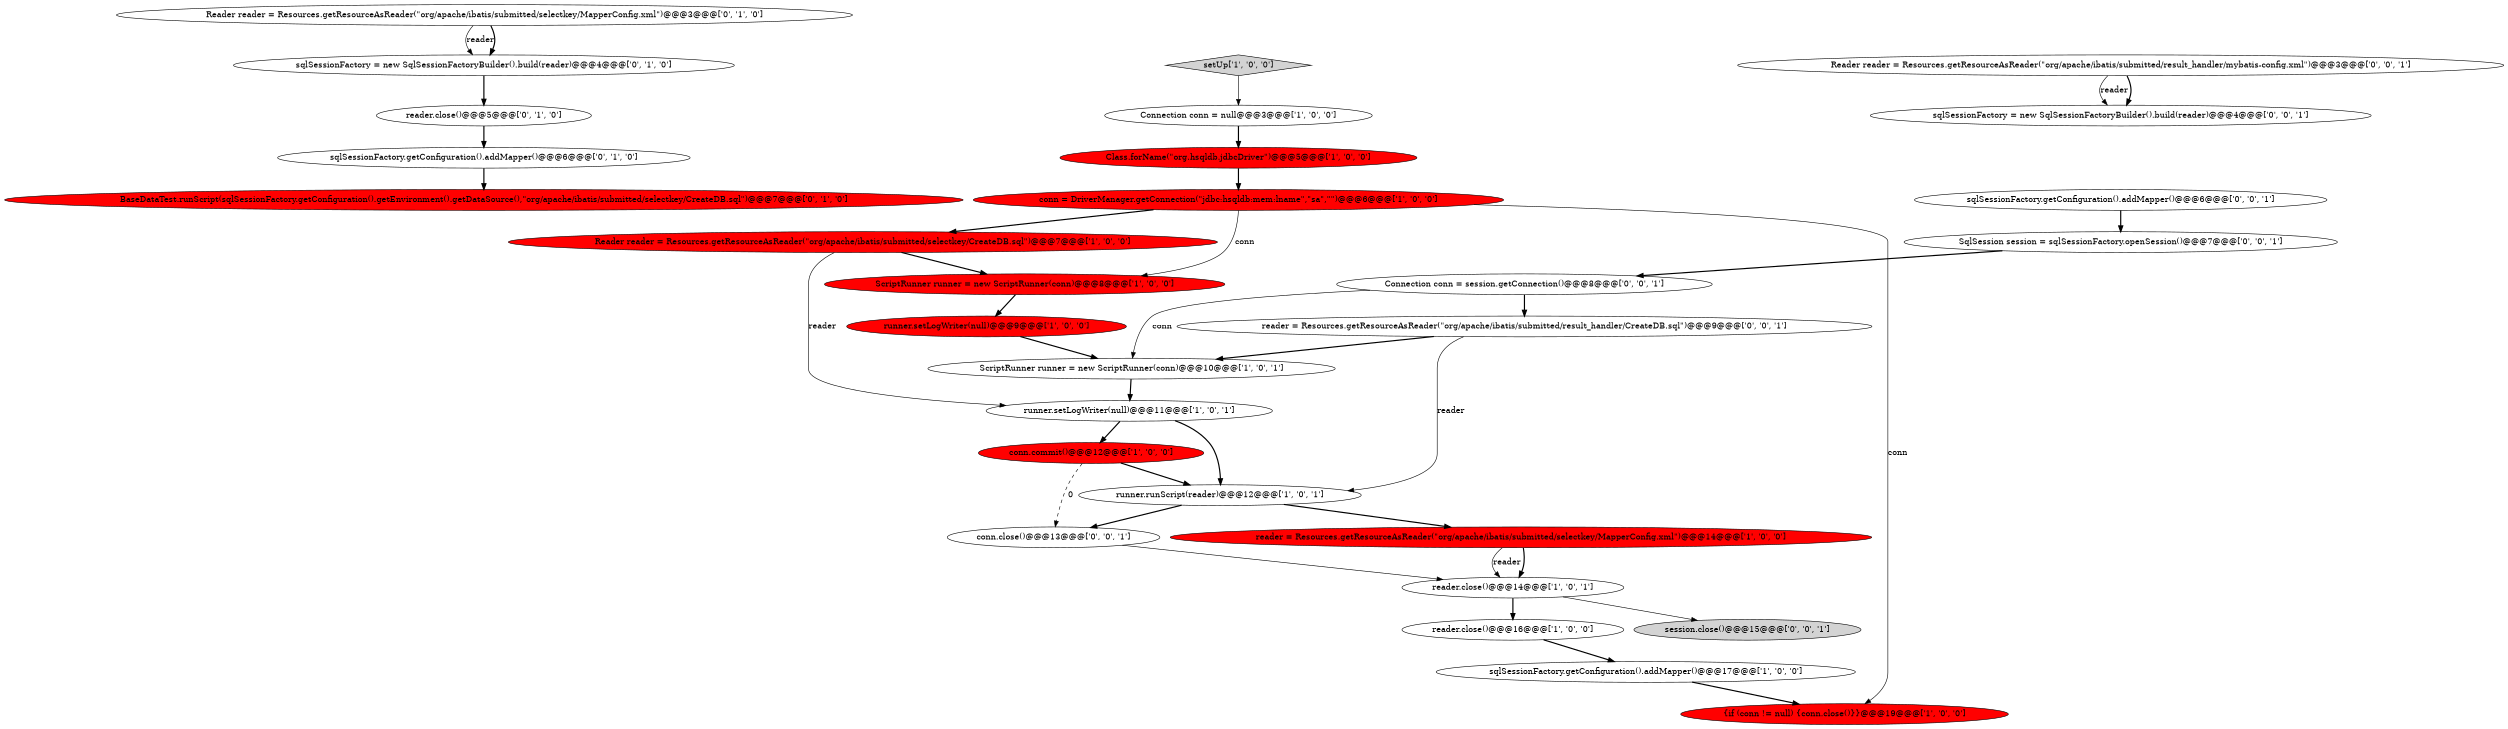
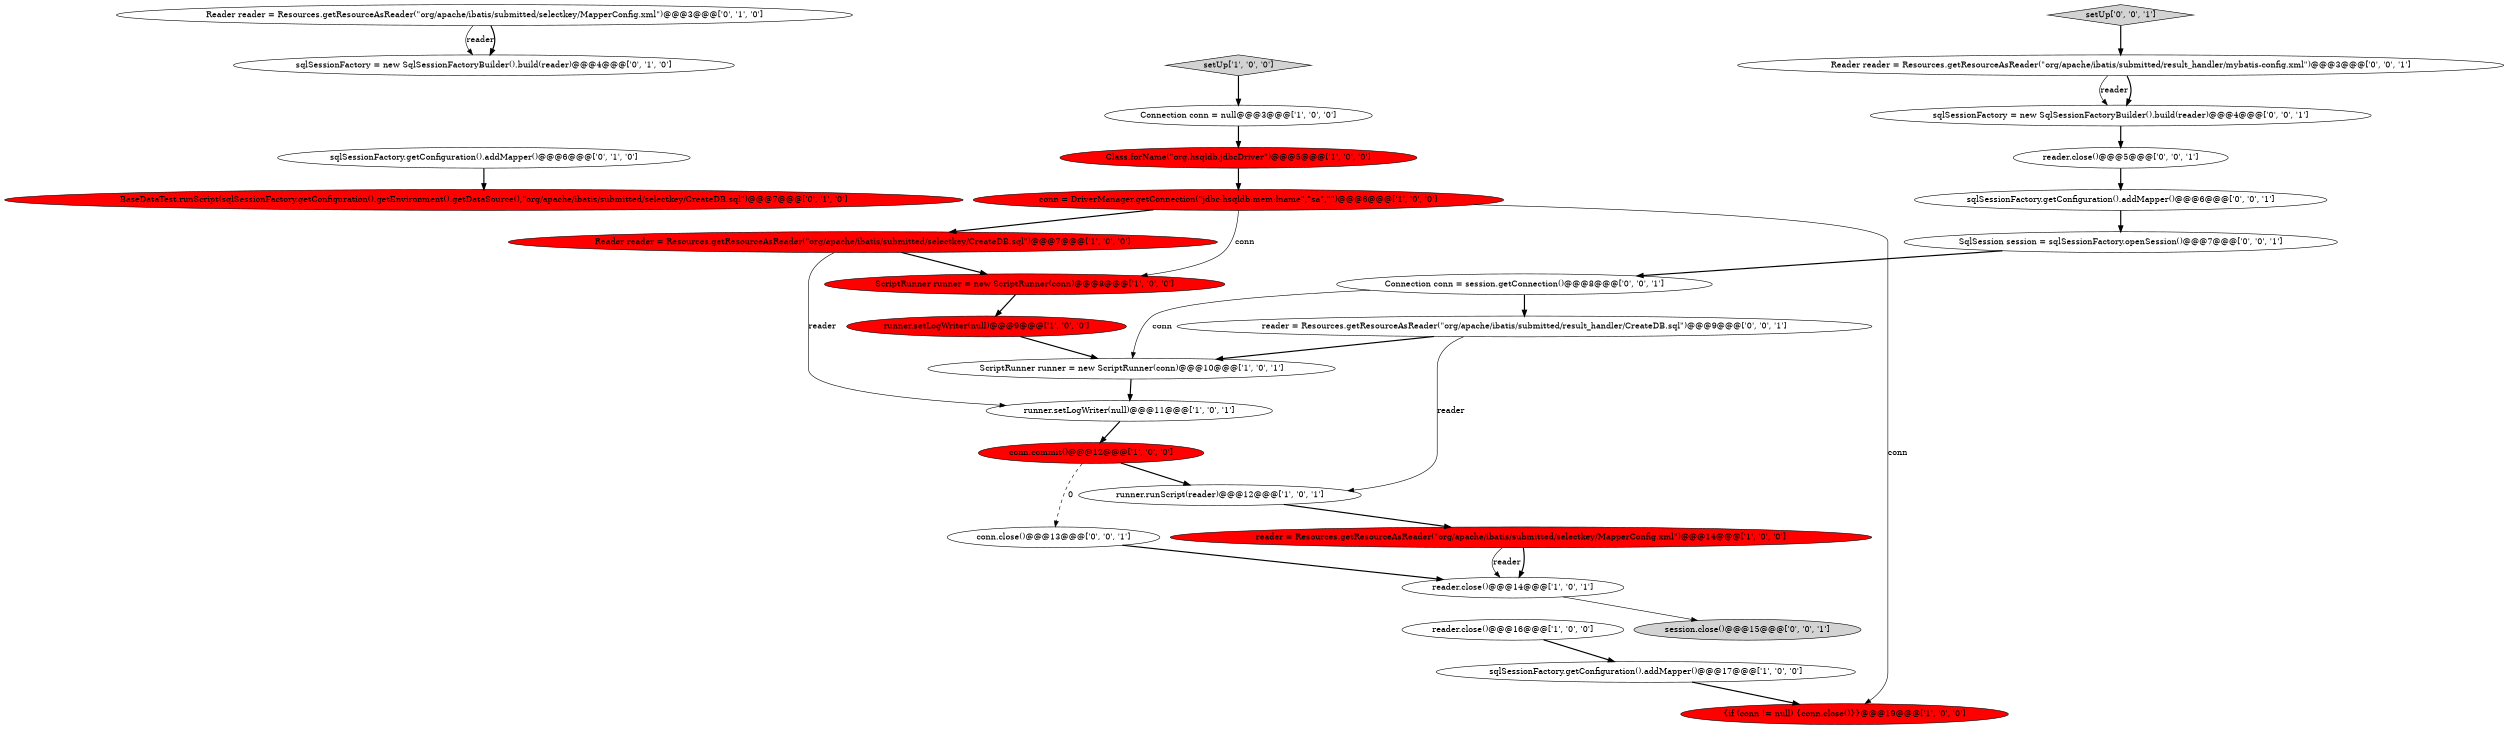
  digraph {
    node [fillcolor=white shape=ellipse style=filled]
    edge [style=bold]
-   n1 [label="reader.close()@@@5@@@['0', '1', '0']"]
    n2 [label="sqlSessionFactory.getConfiguration().addMapper()@@@6@@@['0', '1', '0']"]
    n3 [fillcolor=red label="BaseDataTest.runScript(sqlSessionFactory.getConfiguration().getEnvironment().getDataSource(),\"org/apache/ibatis/submitted/selectkey/CreateDB.sql\")@@@7@@@['0', '1', '0']"]
+   n4 [fillcolor=lightgray label="setUp['0', '0', '1']" shape=diamond]
    n5 [label="Reader reader = Resources.getResourceAsReader(\"org/apache/ibatis/submitted/result_handler/mybatis-config.xml\")@@@3@@@['0', '0', '1']"]
    n6 [label="sqlSessionFactory = new SqlSessionFactoryBuilder().build(reader)@@@4@@@['0', '0', '1']"]
+   n7 [label="reader.close()@@@5@@@['0', '0', '1']"]
    n8 [label="sqlSessionFactory.getConfiguration().addMapper()@@@6@@@['0', '0', '1']"]
    n9 [label="SqlSession session = sqlSessionFactory.openSession()@@@7@@@['0', '0', '1']"]
    n10 [label="Connection conn = session.getConnection()@@@8@@@['0', '0', '1']"]
    n11 [label="reader = Resources.getResourceAsReader(\"org/apache/ibatis/submitted/result_handler/CreateDB.sql\")@@@9@@@['0', '0', '1']"]
    n12 [label="ScriptRunner runner = new ScriptRunner(conn)@@@10@@@['1', '0', '1']"]
    n13 [fillcolor=lightgray label="setUp['1', '0', '0']" shape=diamond]
    n14 [label="Connection conn = null@@@3@@@['1', '0', '0']"]
    n15 [fillcolor=red label="Class.forName(\"org.hsqldb.jdbcDriver\")@@@5@@@['1', '0', '0']"]
    n16 [label="reader.close()@@@16@@@['1', '0', '0']"]
    n17 [label="sqlSessionFactory.getConfiguration().addMapper()@@@17@@@['1', '0', '0']"]
    n18 [fillcolor=red label="{if (conn != null) {conn.close()}}@@@19@@@['1', '0', '0']"]
    n19 [label="Reader reader = Resources.getResourceAsReader(\"org/apache/ibatis/submitted/selectkey/MapperConfig.xml\")@@@3@@@['0', '1', '0']"]
    n20 [label="sqlSessionFactory = new SqlSessionFactoryBuilder().build(reader)@@@4@@@['0', '1', '0']"]
    n21 [label="runner.runScript(reader)@@@12@@@['1', '0', '1']"]
    n22 [label="runner.setLogWriter(null)@@@11@@@['1', '0', '1']"]
    n23 [fillcolor=red label="conn = DriverManager.getConnection(\"jdbc:hsqldb:mem:lname\",\"sa\",\"\")@@@6@@@['1', '0', '0']"]
    n24 [fillcolor=red label="Reader reader = Resources.getResourceAsReader(\"org/apache/ibatis/submitted/selectkey/CreateDB.sql\")@@@7@@@['1', '0', '0']"]
    n25 [fillcolor=red label="ScriptRunner runner = new ScriptRunner(conn)@@@8@@@['1', '0', '0']"]
    n26 [fillcolor=red label="reader = Resources.getResourceAsReader(\"org/apache/ibatis/submitted/selectkey/MapperConfig.xml\")@@@14@@@['1', '0', '0']"]
    n27 [label="reader.close()@@@14@@@['1', '0', '1']"]
    n28 [fillcolor=lightgray label="session.close()@@@15@@@['0', '0', '1']"]
    n29 [fillcolor=red label="runner.setLogWriter(null)@@@9@@@['1', '0', '0']"]
    n30 [fillcolor=red label="conn.commit()@@@12@@@['1', '0', '0']"]
    n31 [label="conn.close()@@@13@@@['0', '0', '1']"]
-   n1 -> n2
    n2 -> n3
+   n4 -> n5
    n5 -> n6
    n5 -> n6 [label=reader style=solid]
+   n6 -> n7
+   n7 -> n8
    n8 -> n9
    n9 -> n10
    n10 -> n11
    n10 -> n12 [label=conn style=solid]
    n11 -> n12
    n11 -> n21 [label=reader style=solid]
    n12 -> n22
-   n13 -> n14 [style=solid]
+   n13 -> n14
    n14 -> n15
    n15 -> n23
    n16 -> n17
    n17 -> n18
    n19 -> n20 [label=reader style=solid]
    n19 -> n20
-   n20 -> n1
    n21 -> n26
-   n21 -> n31
-   n22 -> n21
    n22 -> n30
    n23 -> n18 [label=conn style=solid]
    n23 -> n24
    n23 -> n25 [label=conn style=solid]
    n24 -> n22 [label=reader style=solid]
    n24 -> n25
    n25 -> n29
    n26 -> n27
    n26 -> n27 [label=reader style=solid]
-   n27 -> n16
    n27 -> n28 [style=solid]
    n29 -> n12
    n30 -> n21
    n30 -> n31 [label=0 style=dashed]
-   n31 -> n27 [style=solid]
+   n31 -> n27
  }
